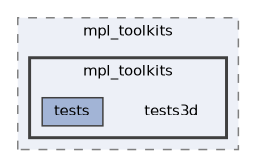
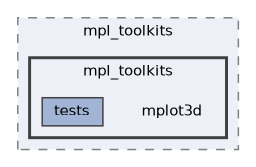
  digraph {
    compound=true
    node [fontname=Helvetica fontsize=10]
-   n1 [height=0.2 label=tests3d shape=plaintext width=0.4]
+   n1 [height=0.2 label=mplot3d shape=plaintext width=0.4]
    n2 [color=grey25 fillcolor="#a2b4d6" height=0.2 label=tests shape=box style=filled width=0.4]
    subgraph cluster_1 {
      bgcolor="#edf0f7"
      fontname=Helvetica
      fontsize=10
      label=mpl_toolkits
      pencolor=grey50
      style="filled,dashed"
      subgraph cluster_2 {
        bgcolor="#edf0f7"
        fontname=Helvetica
        fontsize=10
        pencolor=grey25
        style="filled,bold"
        n1
        n2
      }
    }
  }
